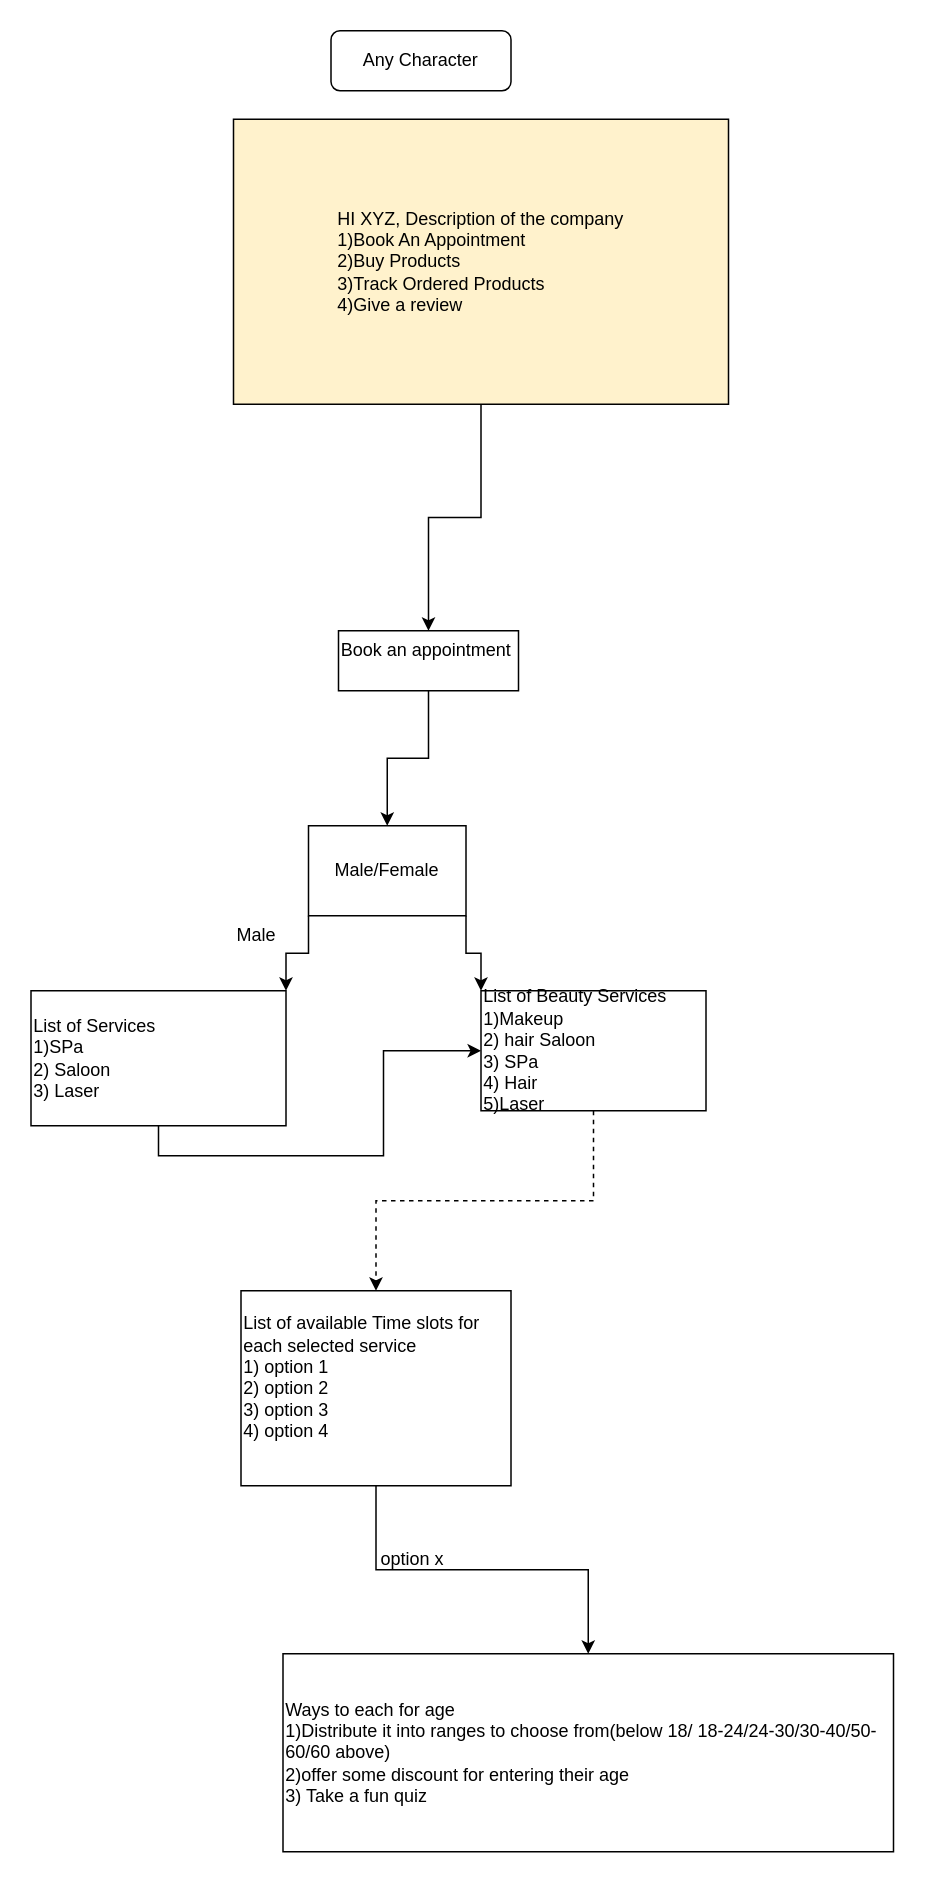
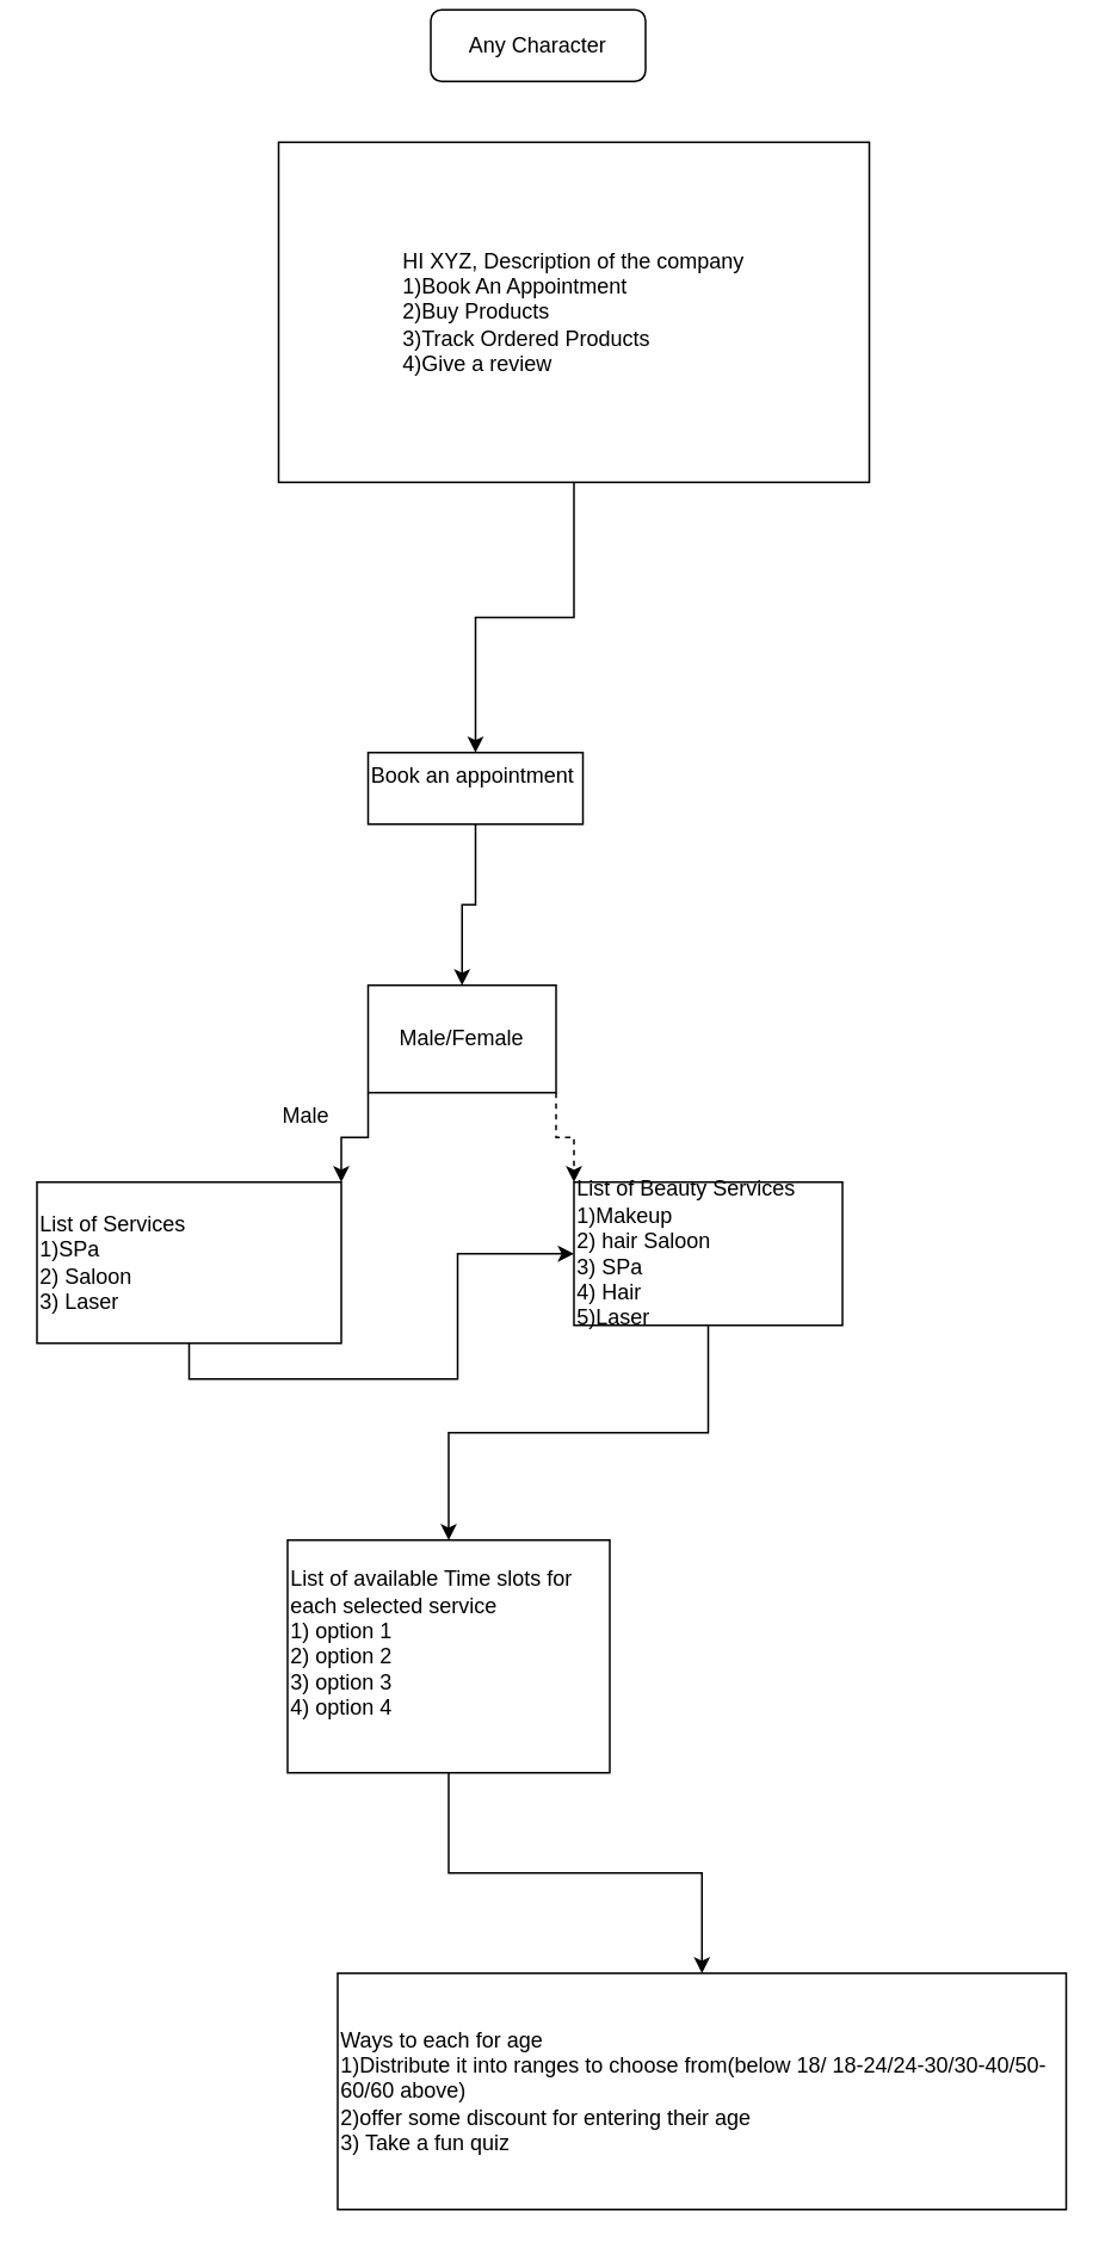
  <mxCell id="0" value="" />
  <mxCell id="1" parent="0" />
- <mxCell id="2" value="Any Character" style="rounded=1;whiteSpace=wrap;html=1;fontSize=12;glass=0;strokeWidth=1;shadow=0;" parent="1" vertex="1"><mxGeometry x="220" y="20" width="120" height="40" as="geometry" /></mxCell>
+ <mxCell id="2" value="Any Character" style="rounded=1;whiteSpace=wrap;html=1;fontSize=12;glass=0;strokeWidth=1;shadow=0;" parent="1" vertex="1"><mxGeometry x="240" y="5" width="120" height="40" as="geometry" /></mxCell>
  <mxCell id="3" value="" style="edgeStyle=orthogonalEdgeStyle;rounded=0;orthogonalLoop=1;jettySize=auto;html=1;" edge="1" parent="1" source="4" target="6"><mxGeometry relative="1" as="geometry" /></mxCell>
- <mxCell id="4" value="&lt;div style=&quot;text-align: left;&quot;&gt;&lt;span style=&quot;background-color: initial;&quot;&gt;HI XYZ, Description of the company&lt;/span&gt;&lt;/div&gt;&lt;div style=&quot;text-align: left;&quot;&gt;1)Book An Appointment&lt;/div&gt;&lt;div style=&quot;text-align: left;&quot;&gt;2)Buy Products&amp;nbsp; &amp;nbsp; &amp;nbsp; &amp;nbsp; &amp;nbsp; &amp;nbsp; &amp;nbsp;&lt;/div&gt;&lt;div style=&quot;text-align: left;&quot;&gt;3)Track Ordered Products&lt;/div&gt;&lt;div style=&quot;text-align: left;&quot;&gt;4)Give a review&lt;/div&gt;" style="rounded=0;whiteSpace=wrap;html=1;fillColor=#fff2cc;" vertex="1" parent="1"><mxGeometry x="155" y="79" width="330" height="190" as="geometry" /></mxCell>
+ <mxCell id="4" value="&lt;div style=&quot;text-align: left;&quot;&gt;&lt;span style=&quot;background-color: initial;&quot;&gt;HI XYZ, Description of the company&lt;/span&gt;&lt;/div&gt;&lt;div style=&quot;text-align: left;&quot;&gt;1)Book An Appointment&lt;/div&gt;&lt;div style=&quot;text-align: left;&quot;&gt;2)Buy Products&amp;nbsp; &amp;nbsp; &amp;nbsp; &amp;nbsp; &amp;nbsp; &amp;nbsp; &amp;nbsp;&lt;/div&gt;&lt;div style=&quot;text-align: left;&quot;&gt;3)Track Ordered Products&lt;/div&gt;&lt;div style=&quot;text-align: left;&quot;&gt;4)Give a review&lt;/div&gt;" style="rounded=0;whiteSpace=wrap;html=1;" vertex="1" parent="1"><mxGeometry x="155" y="79" width="330" height="190" as="geometry" /></mxCell>
  <mxCell id="5" style="edgeStyle=orthogonalEdgeStyle;rounded=0;orthogonalLoop=1;jettySize=auto;html=1;entryX=0.5;entryY=0;entryDx=0;entryDy=0;" edge="1" parent="1" source="6" target="9"><mxGeometry relative="1" as="geometry" /></mxCell>
- <mxCell id="6" value="Book an appointment&lt;div&gt;&lt;br&gt;&lt;/div&gt;" style="rounded=0;whiteSpace=wrap;html=1;align=left;" vertex="1" parent="1"><mxGeometry x="225" y="420" width="120" height="40" as="geometry" /></mxCell>
+ <mxCell id="6" value="Book an appointment&lt;div&gt;&lt;br&gt;&lt;/div&gt;" style="rounded=0;whiteSpace=wrap;html=1;align=left;" vertex="1" parent="1"><mxGeometry x="205" y="420" width="120" height="40" as="geometry" /></mxCell>
  <mxCell id="7" style="edgeStyle=orthogonalEdgeStyle;rounded=0;orthogonalLoop=1;jettySize=auto;html=1;exitX=0;exitY=1;exitDx=0;exitDy=0;entryX=1;entryY=0;entryDx=0;entryDy=0;" edge="1" parent="1" source="9" target="11"><mxGeometry relative="1" as="geometry" /></mxCell>
- <mxCell id="8" style="edgeStyle=orthogonalEdgeStyle;rounded=0;orthogonalLoop=1;jettySize=auto;html=1;exitX=1;exitY=1;exitDx=0;exitDy=0;entryX=0;entryY=0;entryDx=0;entryDy=0;" edge="1" parent="1" source="9" target="13"><mxGeometry relative="1" as="geometry" /></mxCell>
+ <mxCell id="8" style="edgeStyle=orthogonalEdgeStyle;rounded=0;orthogonalLoop=1;jettySize=auto;html=1;exitX=1;exitY=1;exitDx=0;exitDy=0;entryX=0;entryY=0;entryDx=0;entryDy=0;dashed=1;" edge="1" parent="1" source="9" target="13"><mxGeometry relative="1" as="geometry" /></mxCell>
  <mxCell id="9" value="Male/Female" style="rounded=0;whiteSpace=wrap;html=1;" vertex="1" parent="1"><mxGeometry x="205" y="550" width="105" height="60" as="geometry" /></mxCell>
  <mxCell id="10" style="edgeStyle=orthogonalEdgeStyle;rounded=0;orthogonalLoop=1;jettySize=auto;html=1;exitX=0.5;exitY=1;exitDx=0;exitDy=0;" edge="1" parent="1" source="11" target="13"><mxGeometry relative="1" as="geometry" /></mxCell>
  <mxCell id="11" value="List of Services&lt;div&gt;1)SPa&lt;/div&gt;&lt;div&gt;2) Saloon&lt;/div&gt;&lt;div&gt;3) Laser&lt;/div&gt;" style="rounded=0;whiteSpace=wrap;html=1;direction=east;align=left;" vertex="1" parent="1"><mxGeometry x="20" y="660" width="170" height="90" as="geometry" /></mxCell>
- <mxCell id="12" style="edgeStyle=orthogonalEdgeStyle;rounded=0;orthogonalLoop=1;jettySize=auto;html=1;dashed=1;" edge="1" parent="1" source="13" target="16"><mxGeometry relative="1" as="geometry" /></mxCell>
+ <mxCell id="12" style="edgeStyle=orthogonalEdgeStyle;rounded=0;orthogonalLoop=1;jettySize=auto;html=1;" edge="1" parent="1" source="13" target="16"><mxGeometry relative="1" as="geometry" /></mxCell>
  <mxCell id="13" value="List of Beauty Services&lt;div&gt;1)Makeup&lt;/div&gt;&lt;div&gt;2) hair Saloon&lt;/div&gt;&lt;div&gt;3) SPa&lt;/div&gt;&lt;div&gt;4) Hair&lt;/div&gt;&lt;div&gt;5)Laser&lt;/div&gt;" style="rounded=0;whiteSpace=wrap;html=1;align=left;" vertex="1" parent="1"><mxGeometry x="320" y="660" width="150" height="80" as="geometry" /></mxCell>
  <mxCell id="14" value="Male" style="text;html=1;align=center;verticalAlign=middle;resizable=0;points=[];autosize=1;strokeColor=none;fillColor=none;" vertex="1" parent="1"><mxGeometry x="145" y="608" width="50" height="30" as="geometry" /></mxCell>
  <mxCell id="15" value="" style="edgeStyle=orthogonalEdgeStyle;rounded=0;orthogonalLoop=1;jettySize=auto;html=1;" edge="1" parent="1" source="16" target="17"><mxGeometry relative="1" as="geometry" /></mxCell>
  <mxCell id="16" value="List of available Time slots for each selected service&lt;div&gt;1) option 1&lt;/div&gt;&lt;div&gt;2) option 2&lt;/div&gt;&lt;div&gt;3) option 3&lt;/div&gt;&lt;div&gt;4) option 4&lt;/div&gt;&lt;div&gt;&lt;br&gt;&lt;/div&gt;" style="rounded=0;whiteSpace=wrap;html=1;align=left;" vertex="1" parent="1"><mxGeometry x="160" y="860" width="180" height="130" as="geometry" /></mxCell>
  <mxCell id="17" value="Ways to each for age&lt;div&gt;1)Distribute it into ranges to choose from(below 18/ 18-24/24-30/30-40/50-60/60 above)&lt;/div&gt;&lt;div&gt;2)offer some discount for entering their age&lt;/div&gt;&lt;div&gt;3) Take a fun quiz&lt;/div&gt;" style="rounded=0;whiteSpace=wrap;html=1;align=left;" vertex="1" parent="1"><mxGeometry x="188" y="1102" width="407" height="132" as="geometry" /></mxCell>
- <mxCell id="18" value="option x" style="text;html=1;align=center;verticalAlign=middle;resizable=0;points=[];autosize=1;strokeColor=none;fillColor=none;" vertex="1" parent="1"><mxGeometry x="241" y="1022" width="66" height="33" as="geometry" /></mxCell>
